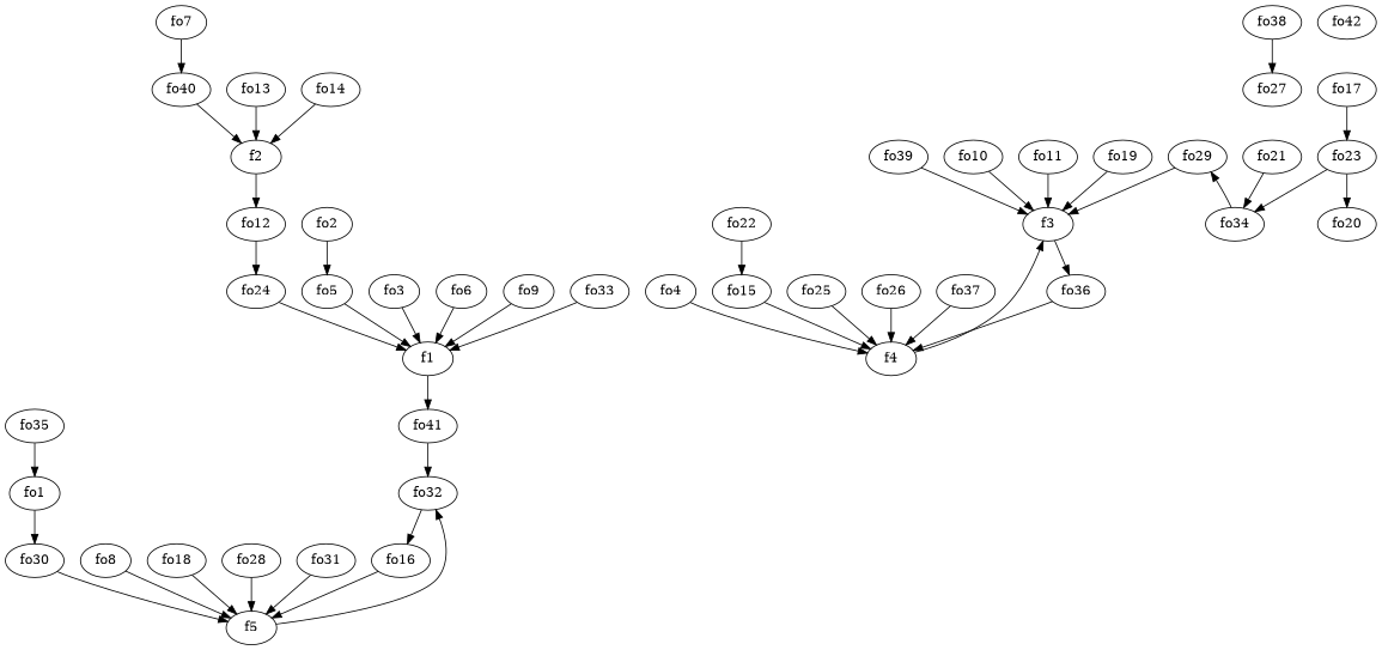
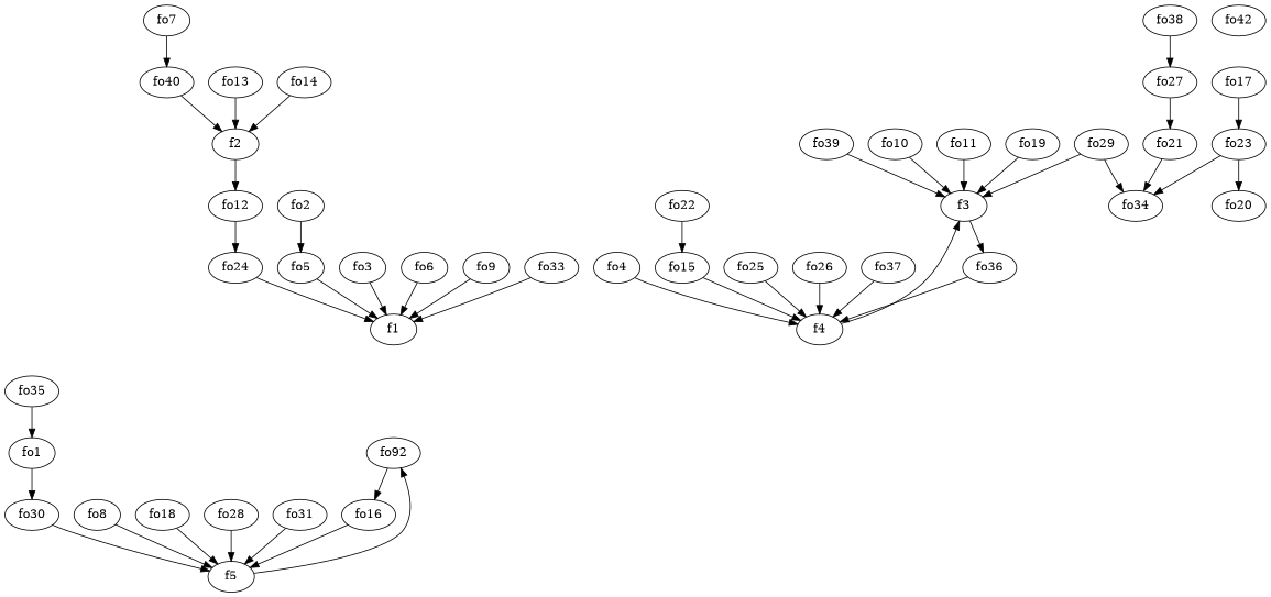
  strict digraph {
    edge [weight=2]
    f1
-   fo41
-   fo32
+   fo32 [label=fo92]
    f2
    fo12
    fo24
    f3
    fo36
    f4
    f5
    fo16
    fo1
    fo30
    fo2
    fo5
    fo3
    fo4
    fo6
    fo7
    fo40
    fo8
    fo9
    fo10
    fo11
    fo13
    fo14
    fo15
    fo17
    fo23
    fo20
    fo34
    fo18
    fo19
    fo21
    fo29
    fo22
    fo25
    fo26
    fo27
    fo28
    fo31
    fo33
    fo35
    fo37
    fo38
    fo39
    fo42
-   f1 -> fo41
-   fo41 -> fo32
    fo32 -> fo16
    f2 -> fo12
    fo12 -> fo24
    fo24 -> f1
    f3 -> fo36
    fo36 -> f4
    f4 -> f3
    f5 -> fo32
    fo16 -> f5
    fo1 -> fo30
    fo30 -> f5
    fo2 -> fo5
    fo5 -> f1
    fo3 -> f1
    fo4 -> f4
    fo6 -> f1
    fo7 -> fo40
    fo40 -> f2
    fo8 -> f5
    fo9 -> f1
    fo10 -> f3
    fo11 -> f3
    fo13 -> f2
    fo14 -> f2
    fo15 -> f4
    fo17 -> fo23
    fo23 -> fo20
    fo23 -> fo34
-   fo34 -> fo29
+   fo29 -> fo34
    fo18 -> f5
    fo19 -> f3
    fo21 -> fo34
    fo29 -> f3
    fo22 -> fo15
    fo25 -> f4
    fo26 -> f4
+   fo27 -> fo21
    fo28 -> f5
    fo31 -> f5
    fo33 -> f1
    fo35 -> fo1
    fo37 -> f4
    fo38 -> fo27
    fo39 -> f3
  }
